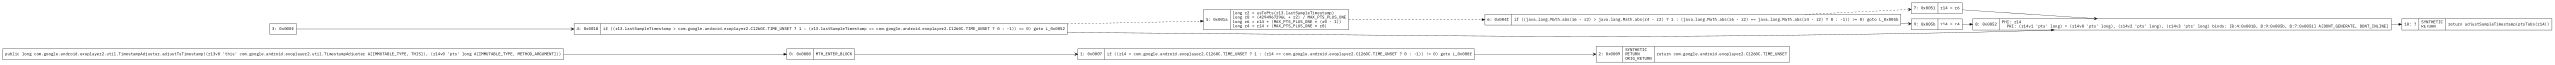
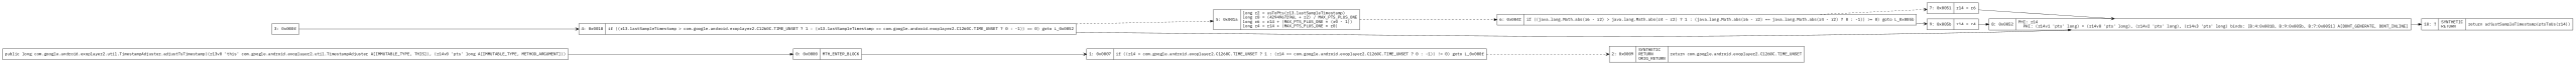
  digraph {
    fontname="IBM Plex Mono"
    rankdir=LR
    node [fontname="IBM Plex Mono" shape=record]
    edge [arrowhead=vee fontname="IBM Plex Mono"]
    n1 [label="{0\:\ 0x0000|MTH_ENTER_BLOCK\l}"]
    n2 [label="{1\:\ 0x0007|if ((r14 \> com.google.android.exoplayer2.C1260C.TIME_UNSET ? 1 : (r14 == com.google.android.exoplayer2.C1260C.TIME_UNSET ? 0 : \-1)) != 0) goto L_0x000f\l}"]
    n3 [label="{2\:\ 0x0009|SYNTHETIC\lRETURN\lORIG_RETURN\l|return com.google.android.exoplayer2.C1260C.TIME_UNSET\l}"]
    n4 [label="{3\:\ 0x000f}"]
    n5 [label="{4\:\ 0x0018|if ((r13.lastSampleTimestamp \> com.google.android.exoplayer2.C1260C.TIME_UNSET ? 1 : (r13.lastSampleTimestamp == com.google.android.exoplayer2.C1260C.TIME_UNSET ? 0 : \-1)) == 0) goto L_0x0052\l}"]
    n6 [label="{5\:\ 0x001a|long r2 = usToPts(r13.lastSampleTimestamp)\llong r0 = (4294967296L + r2) \/ MAX_PTS_PLUS_ONE\llong r6 = r14 + (MAX_PTS_PLUS_ONE * (r0 \- 1))\llong r4 = r14 + (MAX_PTS_PLUS_ONE * r0)\l}"]
    n7 [label="{8\:\ 0x0052|PHI: r14 \l  PHI: (r14v1 'pts' long) = (r14v0 'pts' long), (r14v2 'pts' long), (r14v3 'pts' long) binds: [B:4:0x0018, B:9:0x005b, B:7:0x0051] A[DONT_GENERATE, DONT_INLINE]\l}"]
    n8 [label="{6\:\ 0x004f|if ((java.lang.Math.abs(r6 \- r2) \> java.lang.Math.abs(r4 \- r2) ? 1 : (java.lang.Math.abs(r6 \- r2) == java.lang.Math.abs(r4 \- r2) ? 0 : \-1)) \>= 0) goto L_0x005b\l}"]
    n9 [label="{10\:\ ?|SYNTHETIC\lRETURN\l|return adjustSampleTimestamp(ptsToUs(r14))\l}"]
    n10 [label="{7\:\ 0x0051|r14 = r6\l}"]
    n11 [label="{9\:\ 0x005b|r14 = r4\l}"]
    n12 [label="{public long com.google.android.exoplayer2.util.TimestampAdjuster.adjustTsTimestamp((r13v0 'this' com.google.android.exoplayer2.util.TimestampAdjuster A[IMMUTABLE_TYPE, THIS]), (r14v0 'pts' long A[IMMUTABLE_TYPE, METHOD_ARGUMENT])) }"]
    n1 -> n2
-   n2 -> n3 [style=solid]
+   n2 -> n3 [style=dashed]
    n4 -> n5
    n5 -> n6 [arrowhead=normal style=dashed]
    n5 -> n7 [arrowhead=normal]
    n6 -> n8 [arrowhead=normal style=dashed]
    n7 -> n9 [arrowhead=normal]
    n8 -> n10 [style=dashed]
    n8 -> n11
    n10 -> n7
    n11 -> n7 [arrowhead=normal]
    n12 -> n1 [arrowhead=normal]
  }
